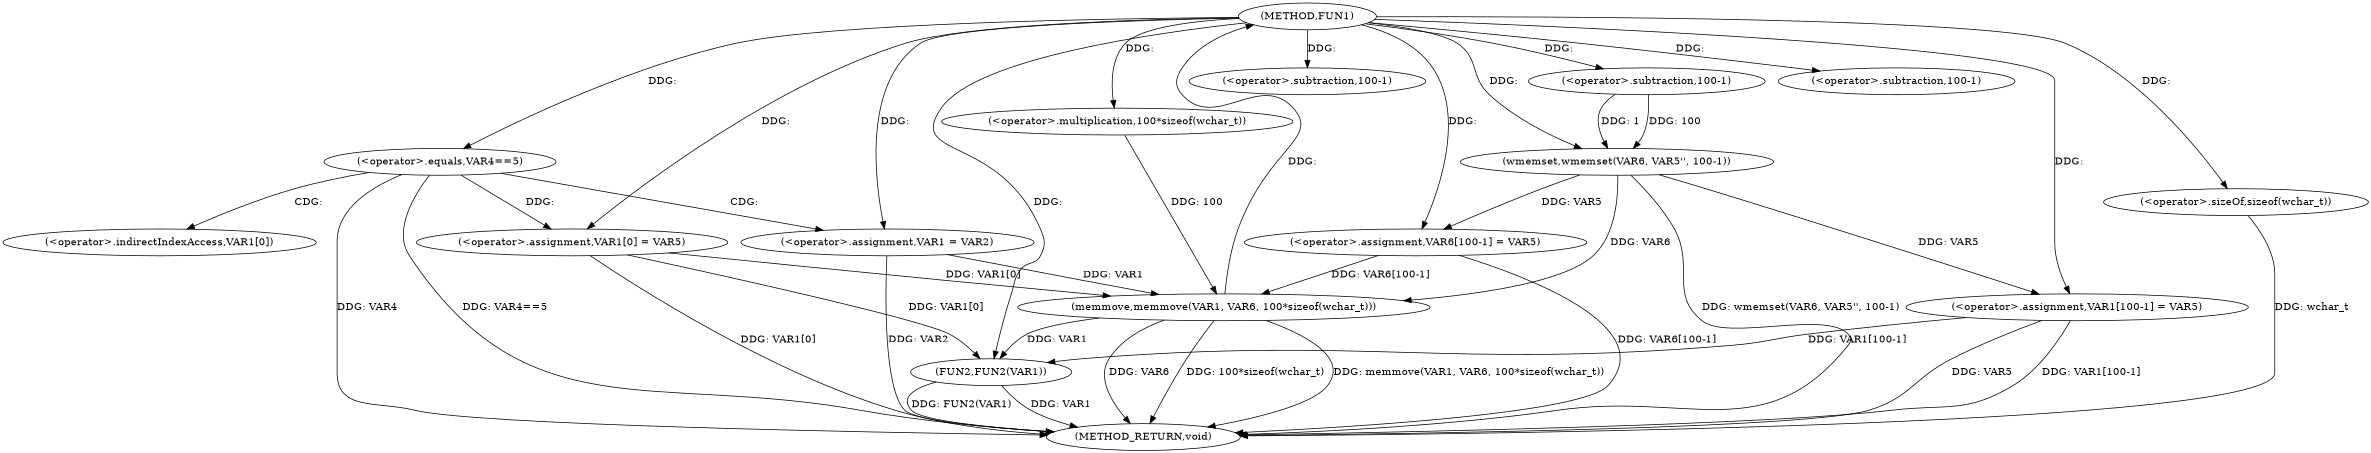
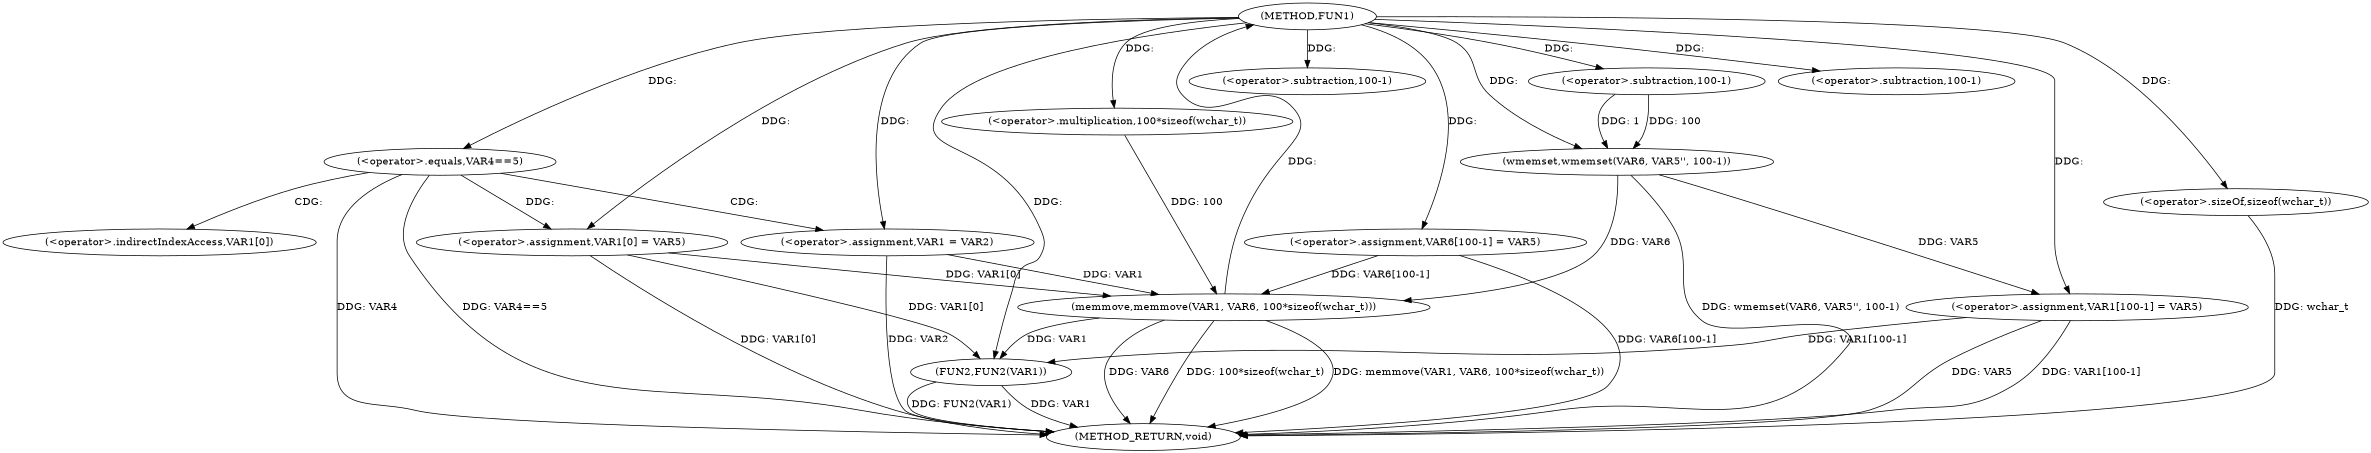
  digraph {
    n1 [label="(METHOD,FUN1)"]
    n2 [label="(<operator>.equals,VAR4==5)"]
    n3 [label="(<operator>.assignment,VAR1 = VAR2)"]
    n4 [label="(<operator>.assignment,VAR1[0] = VAR5)"]
    n5 [label="(wmemset,wmemset(VAR6, VAR5'', 100-1))"]
    n6 [label="(<operator>.subtraction,100-1)"]
    n7 [label="(<operator>.assignment,VAR6[100-1] = VAR5)"]
    n8 [label="(<operator>.subtraction,100-1)"]
    n9 [label="(<operator>.multiplication,100*sizeof(wchar_t))"]
    n10 [label="(<operator>.sizeOf,sizeof(wchar_t))"]
    n11 [label="(<operator>.assignment,VAR1[100-1] = VAR5)"]
    n12 [label="(<operator>.subtraction,100-1)"]
    n13 [label="(FUN2,FUN2(VAR1))"]
    n14 [label="(METHOD_RETURN,void)"]
    n15 [label="(<operator>.indirectIndexAccess,VAR1[0])"]
    n16 [label="(memmove,memmove(VAR1, VAR6, 100*sizeof(wchar_t)))"]
    n1 -> n2 [label="DDG: "]
    n1 -> n3 [label="DDG: "]
    n1 -> n4 [label="DDG: "]
    n1 -> n5 [label="DDG: "]
    n1 -> n6 [label="DDG: "]
    n1 -> n7 [label="DDG: "]
    n1 -> n8 [label="DDG: "]
    n1 -> n9 [label="DDG: "]
    n1 -> n10 [label="DDG: "]
    n1 -> n11 [label="DDG: "]
    n1 -> n12 [label="DDG: "]
    n1 -> n13 [label="DDG: "]
    n2 -> n3 [label="CDG: "]
    n2 -> n4 [label="DDG: "]
    n2 -> n14 [label="DDG: VAR4"]
    n2 -> n14 [label="DDG: VAR4==5"]
    n2 -> n15 [label="CDG: "]
    n3 -> n14 [label="DDG: VAR2"]
    n3 -> n16 [label="DDG: VAR1"]
    n4 -> n13 [label="DDG: VAR1[0]"]
    n4 -> n14 [label="DDG: VAR1[0]"]
    n4 -> n16 [label="DDG: VAR1[0]"]
-   n5 -> n7 [label="DDG: VAR5"]
    n5 -> n11 [label="DDG: VAR5"]
    n5 -> n14 [label="DDG: wmemset(VAR6, VAR5'', 100-1)"]
    n5 -> n16 [label="DDG: VAR6"]
    n6 -> n5 [label="DDG: 100"]
    n6 -> n5 [label="DDG: 1"]
    n7 -> n14 [label="DDG: VAR6[100-1]"]
    n7 -> n16 [label="DDG: VAR6[100-1]"]
    n9 -> n16 [label="DDG: 100"]
    n10 -> n14 [label="DDG: wchar_t"]
    n11 -> n13 [label="DDG: VAR1[100-1]"]
    n11 -> n14 [label="DDG: VAR5"]
    n11 -> n14 [label="DDG: VAR1[100-1]"]
    n13 -> n14 [label="DDG: VAR1"]
    n13 -> n14 [label="DDG: FUN2(VAR1)"]
    n16 -> n1 [label="DDG: "]
    n16 -> n13 [label="DDG: VAR1"]
    n16 -> n14 [label="DDG: memmove(VAR1, VAR6, 100*sizeof(wchar_t))"]
    n16 -> n14 [label="DDG: VAR6"]
    n16 -> n14 [label="DDG: 100*sizeof(wchar_t)"]
  }
